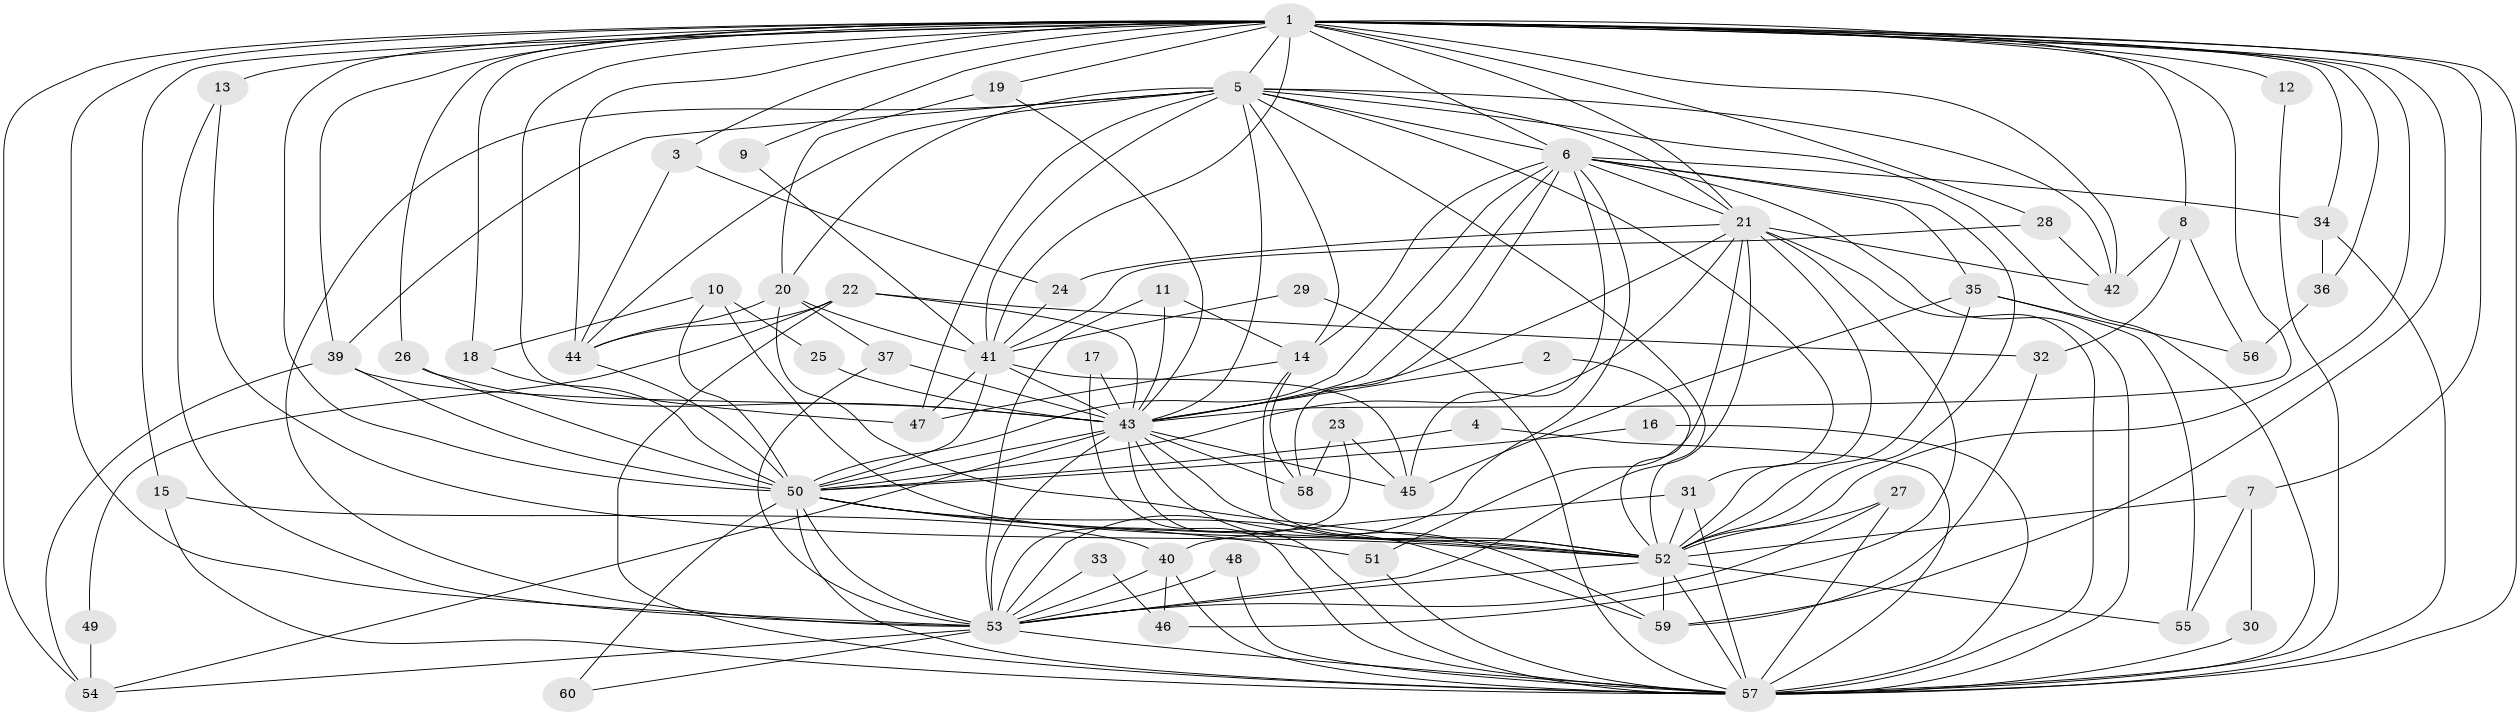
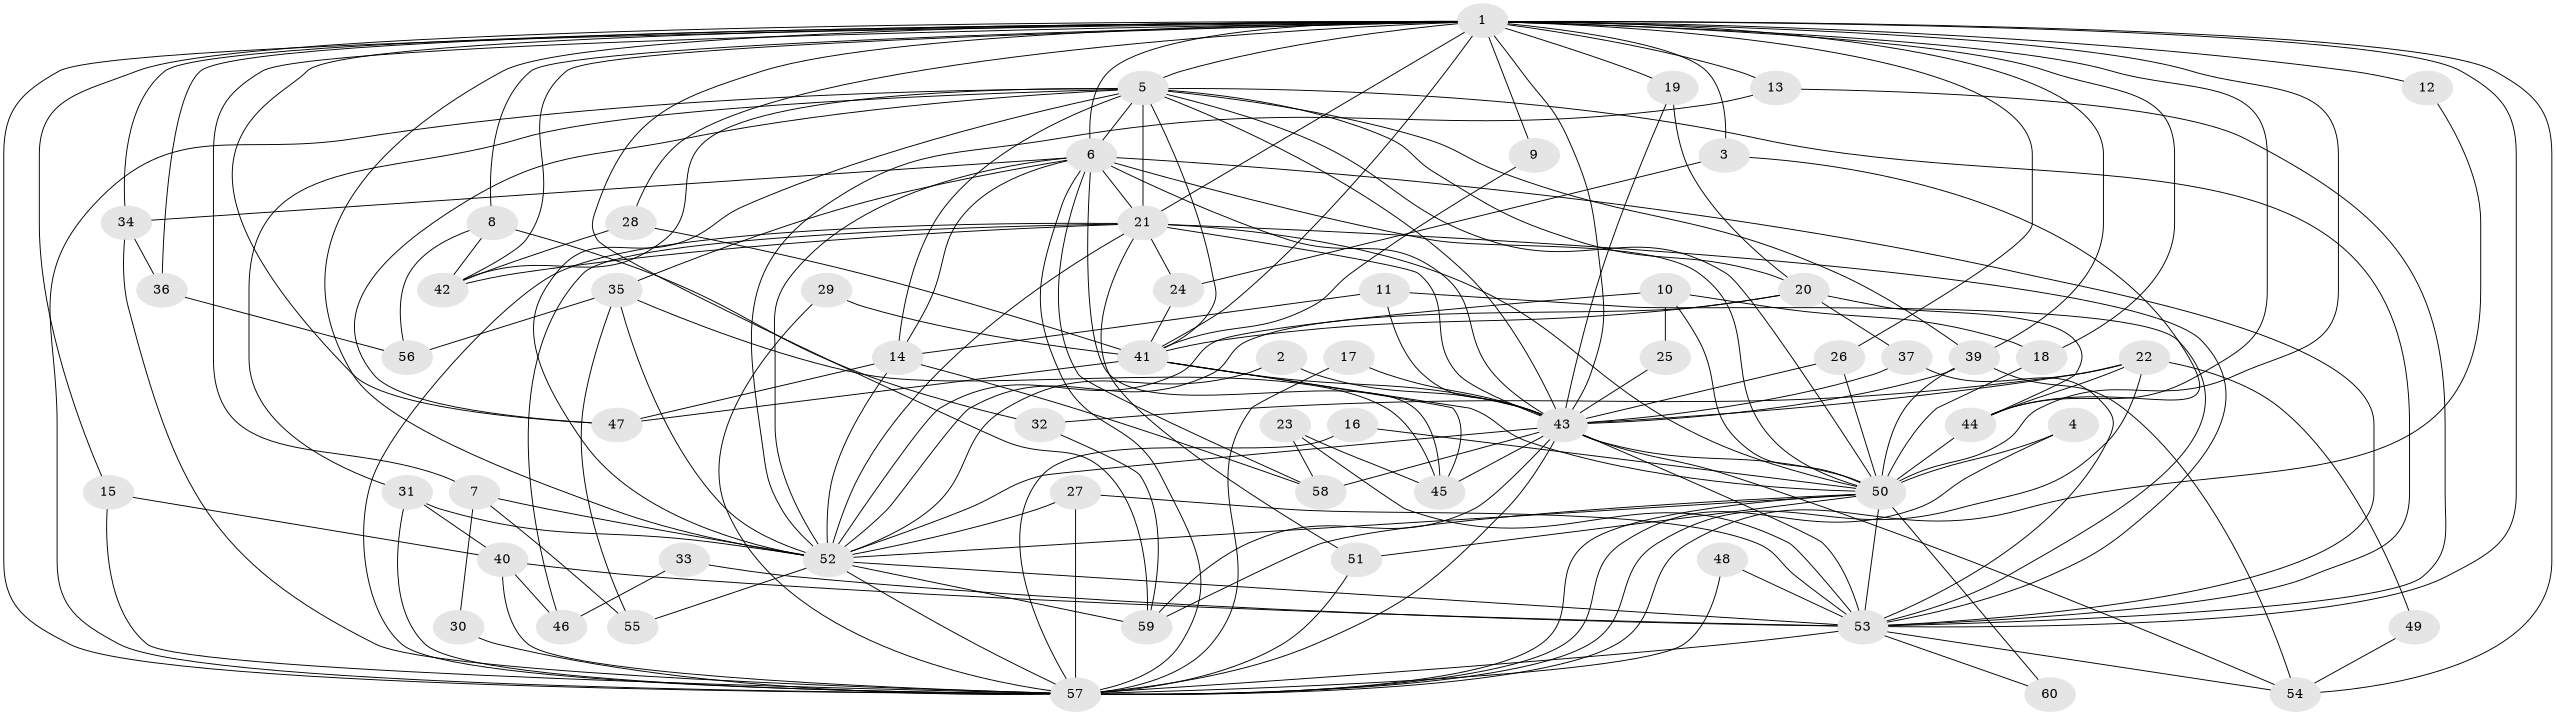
  graph {
    node [color=gray90 style=filled]
    edge [weight=1.0]
    1
    3
    5
    6
    7
    8
    9
    12
    13
    15
    18
    19
    21
    26
    28
    34
    36
    39
    41
    42
    43
    44
    47
    50
    52
    53
    54
    57
    59
    24
    14
    20
    31
    35
    45
    58
    30
    55
    32
    56
    40
    46
    51
    60
    2
    4
    37
    10
    25
    11
    16
    17
    22
    49
    23
    27
    29
    33
    48
    1 -- 3 [weight=2.0]
    1 -- 5 [weight=2.0]
    1 -- 6 [weight=2.0]
    1 -- 7
    1 -- 8 [weight=2.0]
    1 -- 9
    1 -- 12
    1 -- 13 [weight=2.0]
    1 -- 15
    1 -- 18
    1 -- 19 [weight=2.0]
    1 -- 21 [weight=2.0]
    1 -- 26
    1 -- 28
    1 -- 34
    1 -- 36 [weight=2.0]
    1 -- 39
    1 -- 41
    1 -- 42
    1 -- 43 [weight=3.0]
    1 -- 44
    1 -- 47
    1 -- 50 [weight=3.0]
    1 -- 52 [weight=2.0]
    1 -- 53 [weight=2.0]
    1 -- 54
    1 -- 57 [weight=2.0]
    1 -- 59
    3 -- 44
    3 -- 24
    5 -- 6
    5 -- 21 [weight=2.0]
    5 -- 39
    5 -- 41
    5 -- 42
    5 -- 43
    5 -- 47
-   5 -- 44 [weight=2.0]
+   5 -- 50 [weight=2.0]
    5 -- 52
    5 -- 53
    5 -- 57
    5 -- 14
    5 -- 20
    5 -- 31
    6 -- 21
    6 -- 34
    6 -- 43
    6 -- 50
    6 -- 52
    6 -- 53
    6 -- 57 [weight=2.0]
    6 -- 14
    6 -- 35
    6 -- 45
    6 -- 58
    7 -- 52 [weight=2.0]
    7 -- 30
    7 -- 55
    8 -- 42
    8 -- 32
    8 -- 56
    9 -- 41
    12 -- 57
    13 -- 52
    13 -- 53
    15 -- 57
    15 -- 40
    18 -- 50
    19 -- 43
    19 -- 20
    21 -- 42
    21 -- 43 [weight=2.0]
    21 -- 50
    21 -- 52
    21 -- 53
    21 -- 57 [weight=2.0]
    21 -- 24
    21 -- 46
    21 -- 51
    26 -- 43
    26 -- 50
    28 -- 41
    28 -- 42
    34 -- 36
    34 -- 57
    36 -- 56
    39 -- 43
    39 -- 50
    39 -- 54
    41 -- 43
    41 -- 47
    41 -- 50
    41 -- 45
    43 -- 50
    43 -- 52 [weight=2.0]
    43 -- 53 [weight=2.0]
    43 -- 54
    43 -- 57 [weight=2.0]
    43 -- 59
    43 -- 45
    43 -- 58
    44 -- 50
    50 -- 52
    50 -- 53
    50 -- 57
    50 -- 59
    50 -- 51
    50 -- 60
    52 -- 53
    52 -- 57
    52 -- 59
    52 -- 55
    53 -- 54
    53 -- 57 [weight=2.0]
    53 -- 60
    24 -- 41
    14 -- 47
    14 -- 52
    14 -- 58
    20 -- 41
    20 -- 44
    20 -- 52
    20 -- 37
    31 -- 52
    31 -- 57
    31 -- 40
    35 -- 52
    35 -- 45
    35 -- 55
    35 -- 56
    30 -- 57
    32 -- 59
    40 -- 53
    40 -- 57
    40 -- 46
    51 -- 57
    2 -- 43
    2 -- 52
    4 -- 50
    4 -- 57
    37 -- 43
    37 -- 53
    10 -- 18
    10 -- 50 [weight=2.0]
    10 -- 52
    10 -- 25
    25 -- 43
    11 -- 43
    11 -- 53
    11 -- 14
    16 -- 50
    16 -- 57
    17 -- 43
    17 -- 57
    22 -- 43
    22 -- 44
    22 -- 57
    22 -- 32
    22 -- 49
    49 -- 54
    23 -- 53
    23 -- 45
    23 -- 58
    27 -- 52
    27 -- 53
    27 -- 57
    29 -- 41
    29 -- 57
    33 -- 53
    33 -- 46
    48 -- 53 [weight=2.0]
    48 -- 57
  }
